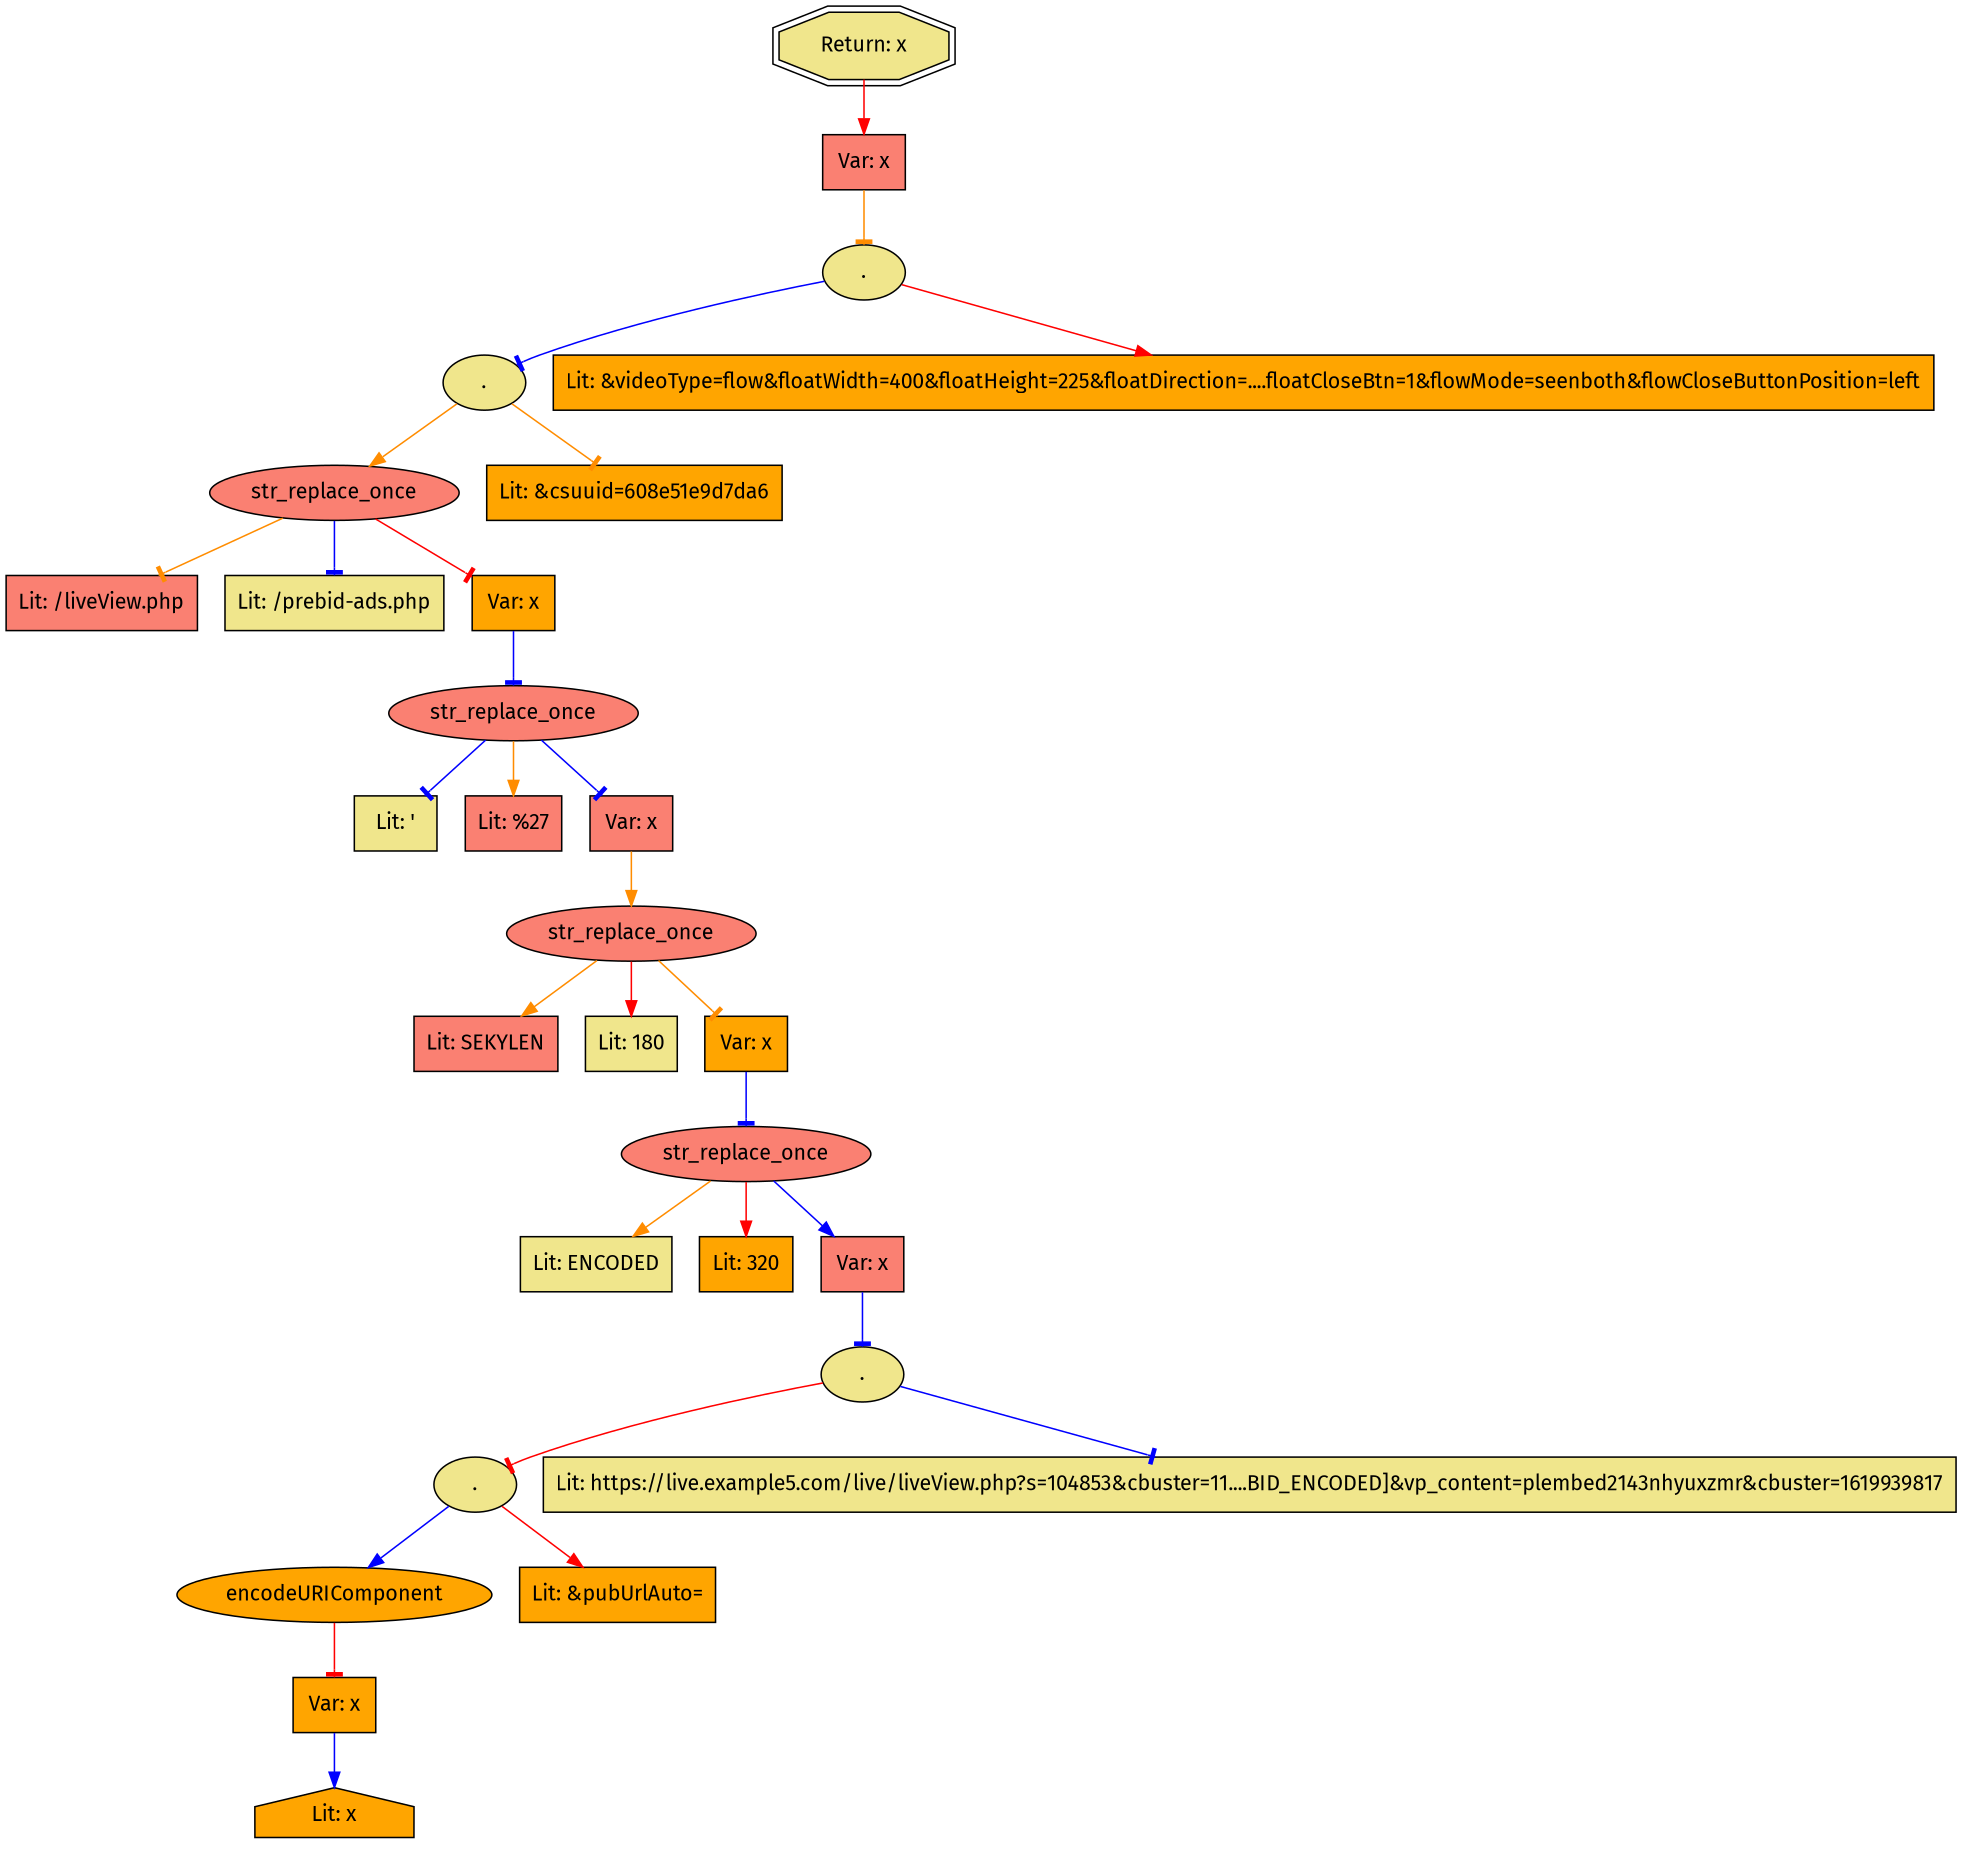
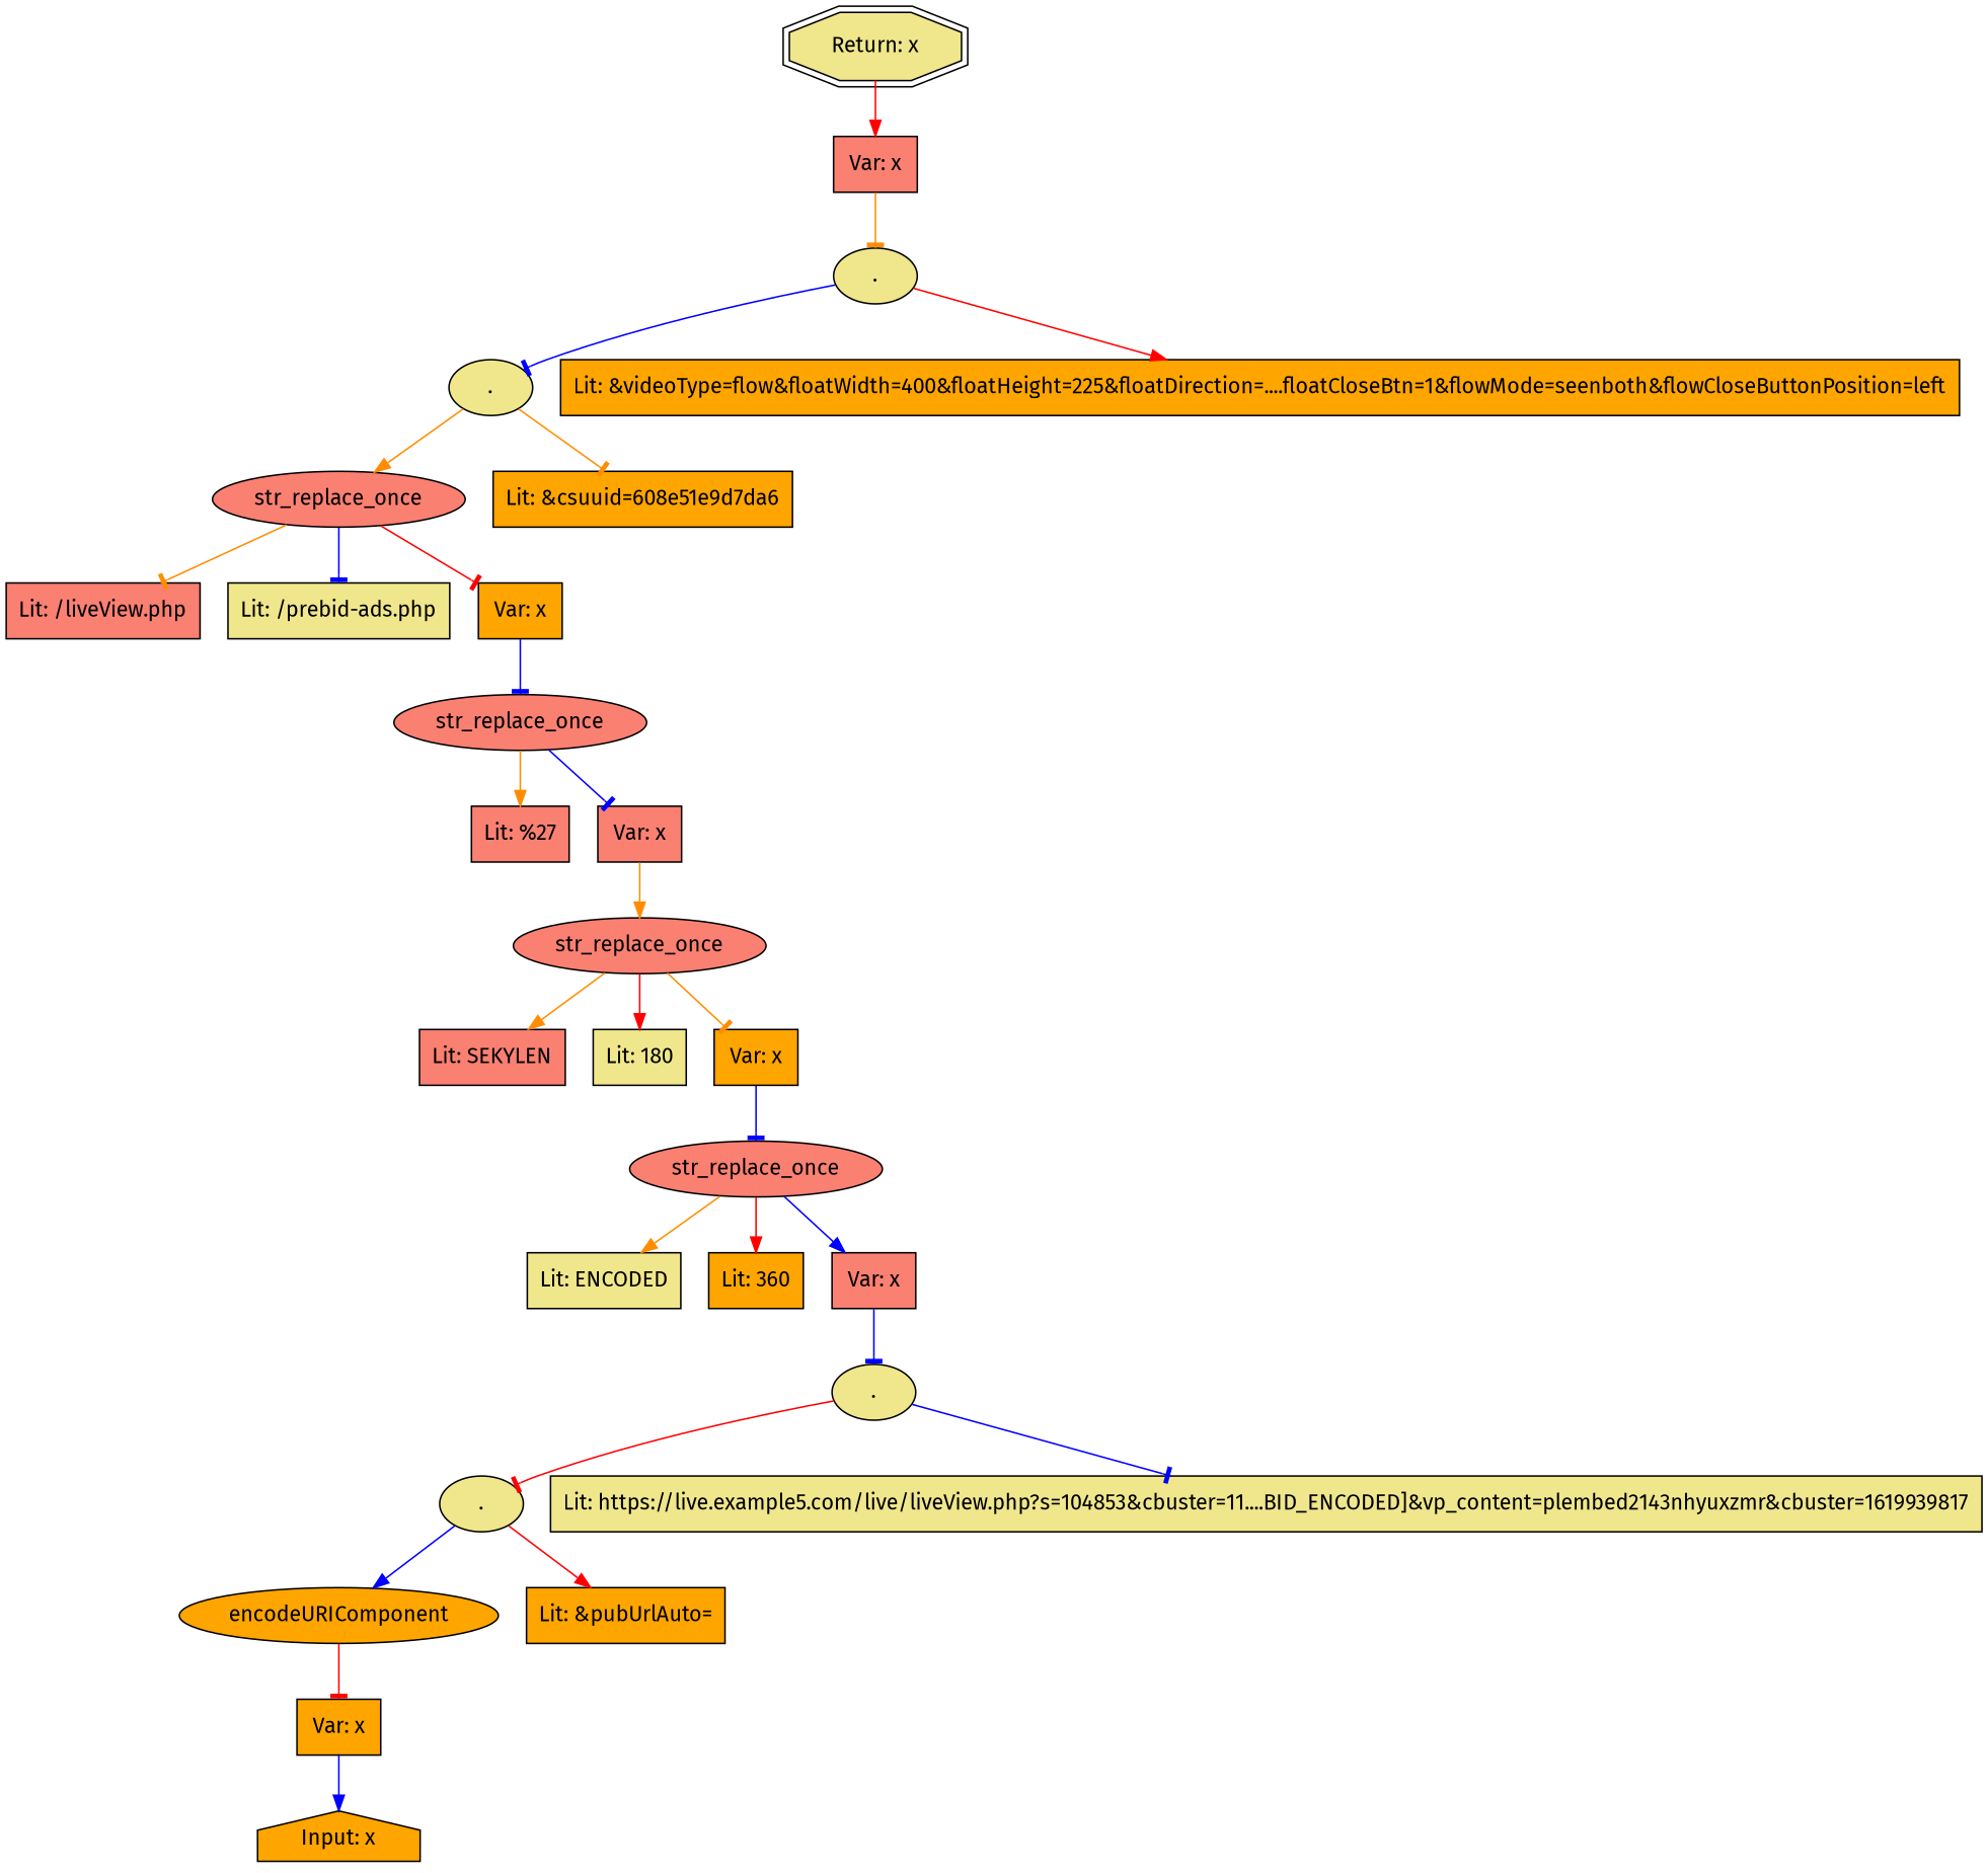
  digraph {
    fontname="Fira Sans"
    node [fillcolor=khaki fontname="Fira Sans" shape=box style=filled]
    edge [arrowhead=tee color=blue fontname="Fira Sans"]
-   n1 [fillcolor=orange label="Lit: x" shape=house]
+   n1 [fillcolor=orange label="Input: x" shape=house]
    n2 [fillcolor=orange label=encodeURIComponent shape=ellipse]
    n3 [fillcolor=orange label="Var: x"]
    n4 [label="." shape=ellipse]
    n5 [fillcolor=orange label="Lit: &pubUrlAuto="]
    n6 [label="." shape=ellipse]
    n7 [label="Lit: https://live.example5.com/live/liveView.php?s=104853&cbuster=11....BID_ENCODED]&vp_content=plembed2143nhyuxzmr&cbuster=1619939817"]
    n8 [fillcolor=salmon label=str_replace_once shape=ellipse]
    n9 [label="Lit: ENCODED"]
-   n10 [fillcolor=orange label="Lit: 320"]
+   n10 [fillcolor=orange label="Lit: 360"]
    n11 [fillcolor=salmon label="Var: x"]
    n12 [fillcolor=salmon label=str_replace_once shape=ellipse]
    n13 [fillcolor=salmon label="Lit: SEKYLEN"]
    n14 [label="Lit: 180"]
    n15 [fillcolor=orange label="Var: x"]
    n16 [fillcolor=salmon label=str_replace_once shape=ellipse]
-   n17 [label="Lit: '"]
    n18 [fillcolor=salmon label="Lit: %27"]
    n19 [fillcolor=salmon label="Var: x"]
    n20 [fillcolor=salmon label=str_replace_once shape=ellipse]
    n21 [fillcolor=salmon label="Lit: /liveView.php"]
    n22 [label="Lit: /prebid-ads.php"]
    n23 [fillcolor=orange label="Var: x"]
    n24 [label="." shape=ellipse]
    n25 [fillcolor=orange label="Lit: &csuuid=608e51e9d7da6"]
    n26 [label="." shape=ellipse]
    n27 [fillcolor=orange label="Lit: &videoType=flow&floatWidth=400&floatHeight=225&floatDirection=....floatCloseBtn=1&flowMode=seenboth&flowCloseButtonPosition=left"]
    n28 [fillcolor=salmon label="Var: x"]
    n29 [label="Return: x" shape=doubleoctagon]
    n2 -> n3 [color=red]
    n3 -> n1 [arrowhead=normal]
    n4 -> n2 [arrowhead=normal]
    n4 -> n5 [arrowhead=normal color=red]
    n6 -> n4 [color=red]
    n6 -> n7
    n8 -> n9 [arrowhead=normal color=darkorange]
    n8 -> n10 [arrowhead=normal color=red]
    n8 -> n11 [arrowhead=normal]
    n11 -> n6
    n12 -> n13 [arrowhead=normal color=darkorange]
    n12 -> n14 [arrowhead=normal color=red]
    n12 -> n15 [color=darkorange]
    n15 -> n8
-   n16 -> n17
    n16 -> n18 [arrowhead=normal color=darkorange]
    n16 -> n19
    n19 -> n12 [arrowhead=normal color=darkorange]
    n20 -> n21 [color=darkorange]
    n20 -> n22
    n20 -> n23 [color=red]
    n23 -> n16
    n24 -> n20 [arrowhead=normal color=darkorange]
    n24 -> n25 [color=darkorange]
    n26 -> n24
    n26 -> n27 [arrowhead=normal color=red]
    n28 -> n26 [color=darkorange]
    n29 -> n28 [arrowhead=normal color=red]
  }
